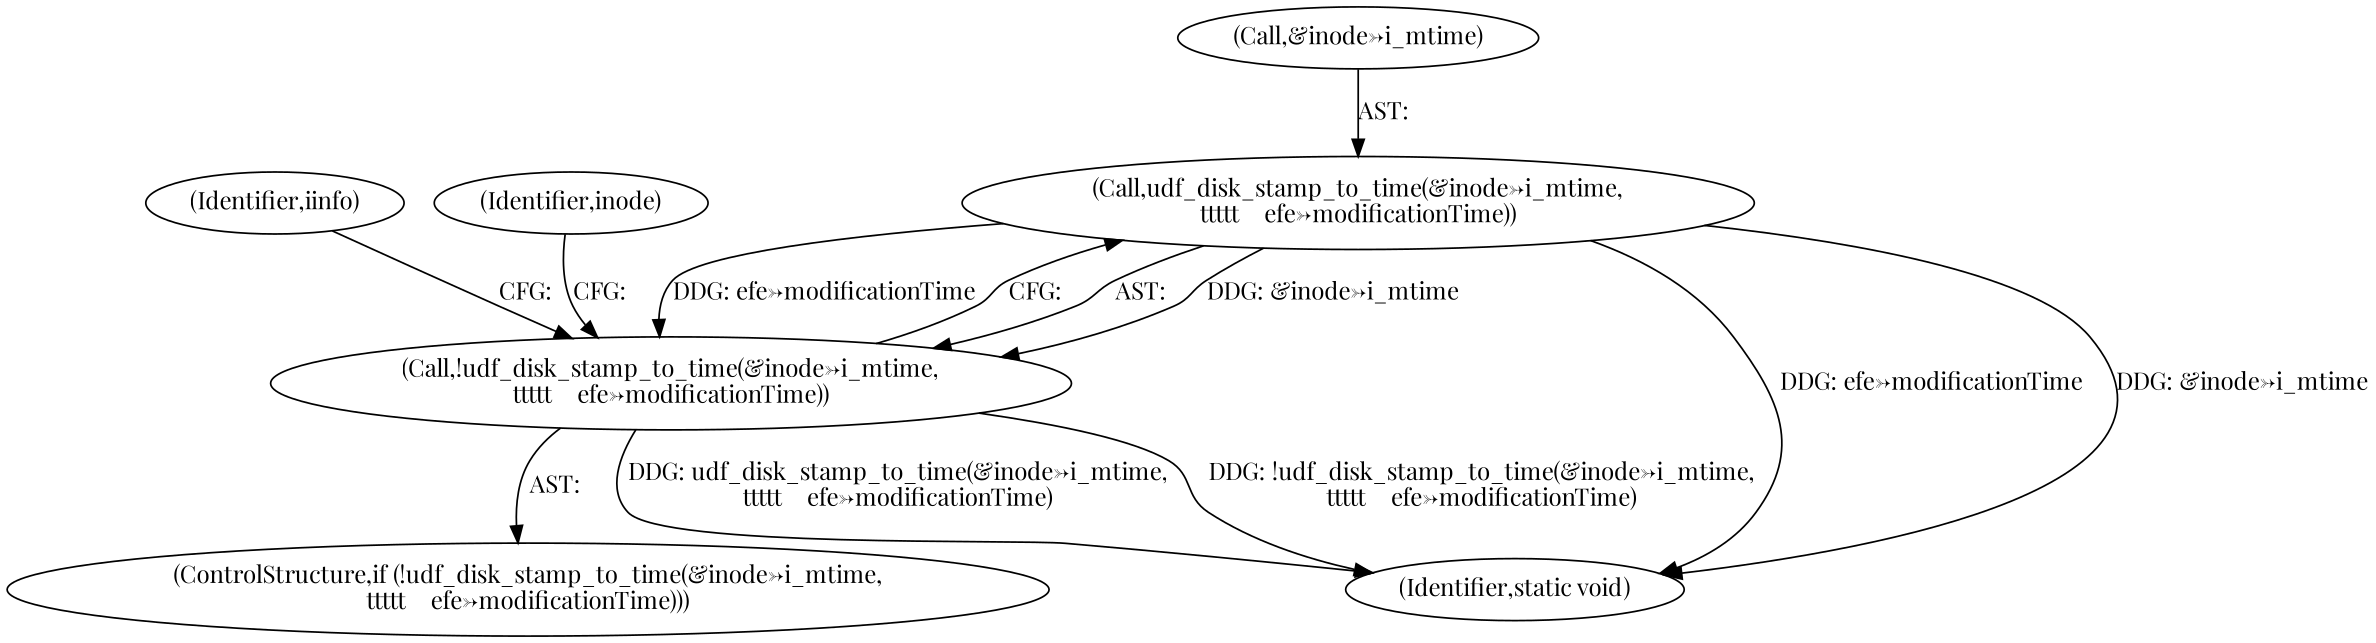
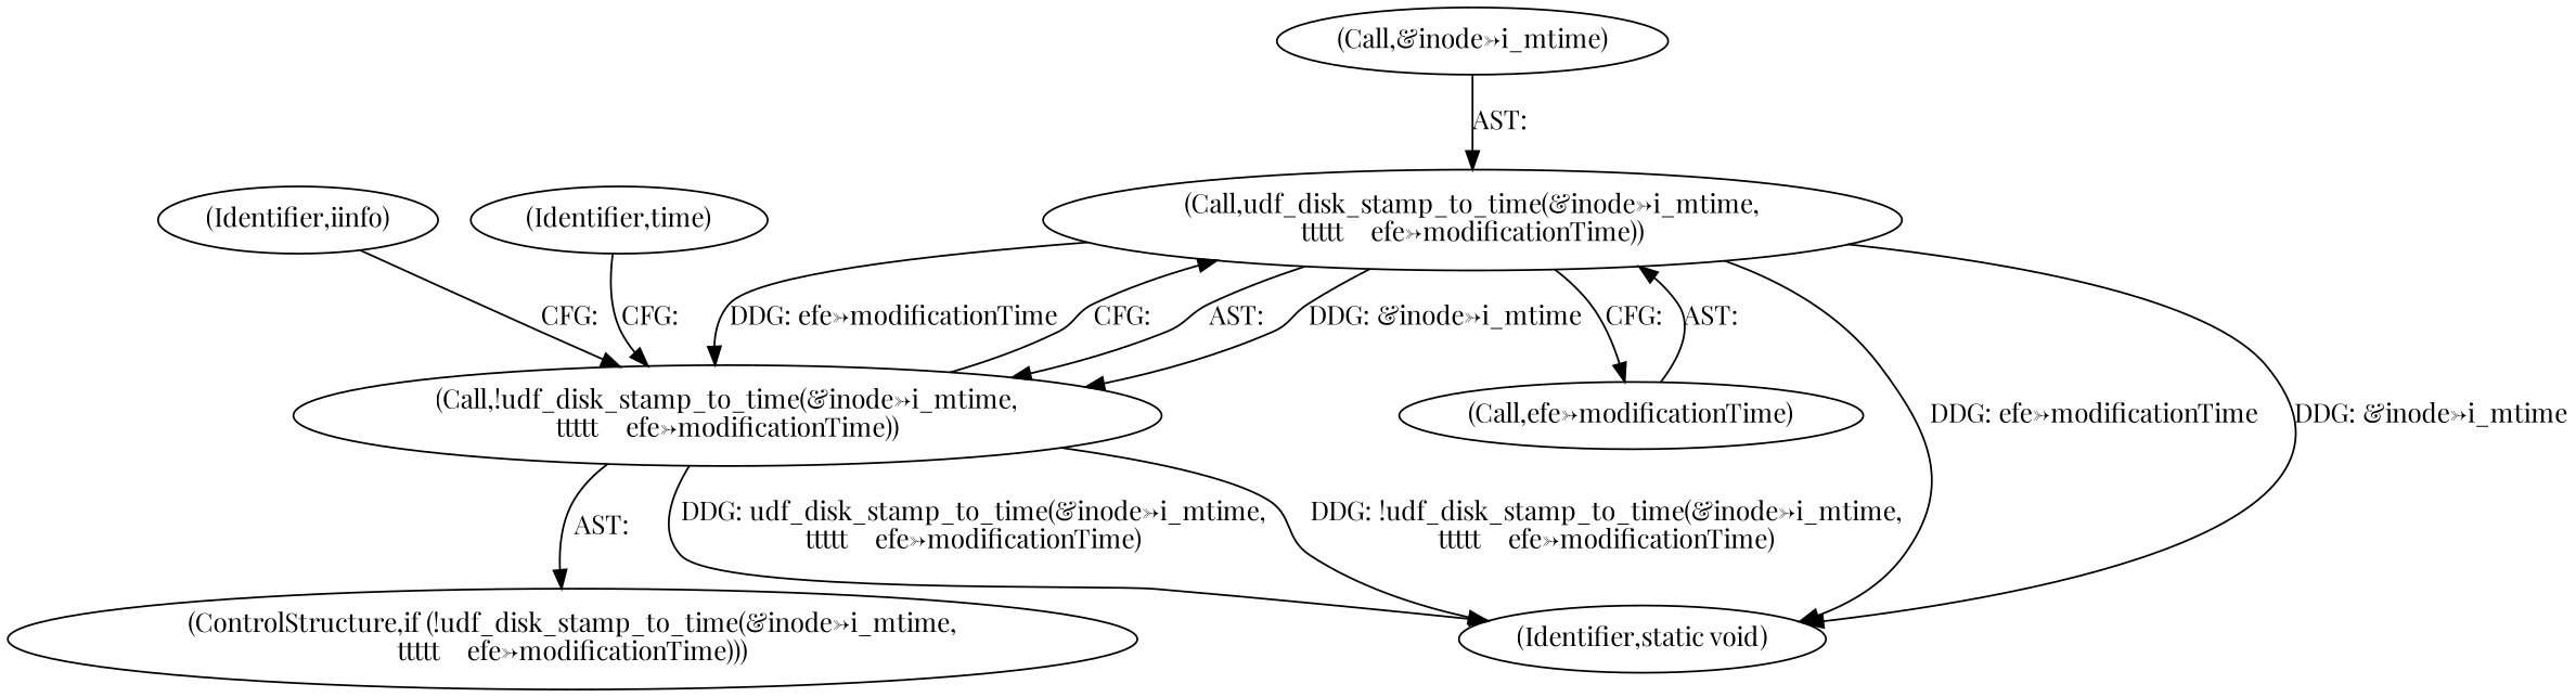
  digraph {
    fontname="Playfair Display"
    node [fontname="Playfair Display"]
    edge [fontname="Playfair Display"]
    n1 [label="(Call,udf_disk_stamp_to_time(&inode->i_mtime,\n\t\t\t\t\t    efe->modificationTime))"]
    n2 [label="(Call,!udf_disk_stamp_to_time(&inode->i_mtime,\n\t\t\t\t\t    efe->modificationTime))"]
+   n3 [label="(Call,efe->modificationTime)"]
    n4 [label="(Identifier,static void)"]
    n5 [label="(ControlStructure,if (!udf_disk_stamp_to_time(&inode->i_mtime,\n\t\t\t\t\t    efe->modificationTime)))"]
    n6 [label="(Identifier,iinfo)"]
-   n7 [label="(Identifier,inode)"]
+   n7 [label="(Identifier,time)"]
    n8 [label="(Call,&inode->i_mtime)"]
    n1 -> n2 [label="AST: "]
    n1 -> n2 [label="DDG: &inode->i_mtime"]
    n1 -> n2 [label="DDG: efe->modificationTime"]
+   n1 -> n3 [label="CFG: "]
    n1 -> n4 [label="DDG: efe->modificationTime"]
    n1 -> n4 [label="DDG: &inode->i_mtime"]
    n2 -> n1 [label="CFG: "]
    n2 -> n4 [label="DDG: udf_disk_stamp_to_time(&inode->i_mtime,\n\t\t\t\t\t    efe->modificationTime)"]
    n2 -> n4 [label="DDG: !udf_disk_stamp_to_time(&inode->i_mtime,\n\t\t\t\t\t    efe->modificationTime)"]
    n2 -> n5 [label="AST: "]
+   n3 -> n1 [label="AST: "]
    n6 -> n2 [label="CFG: "]
    n7 -> n2 [label="CFG: "]
    n8 -> n1 [label="AST: "]
  }
